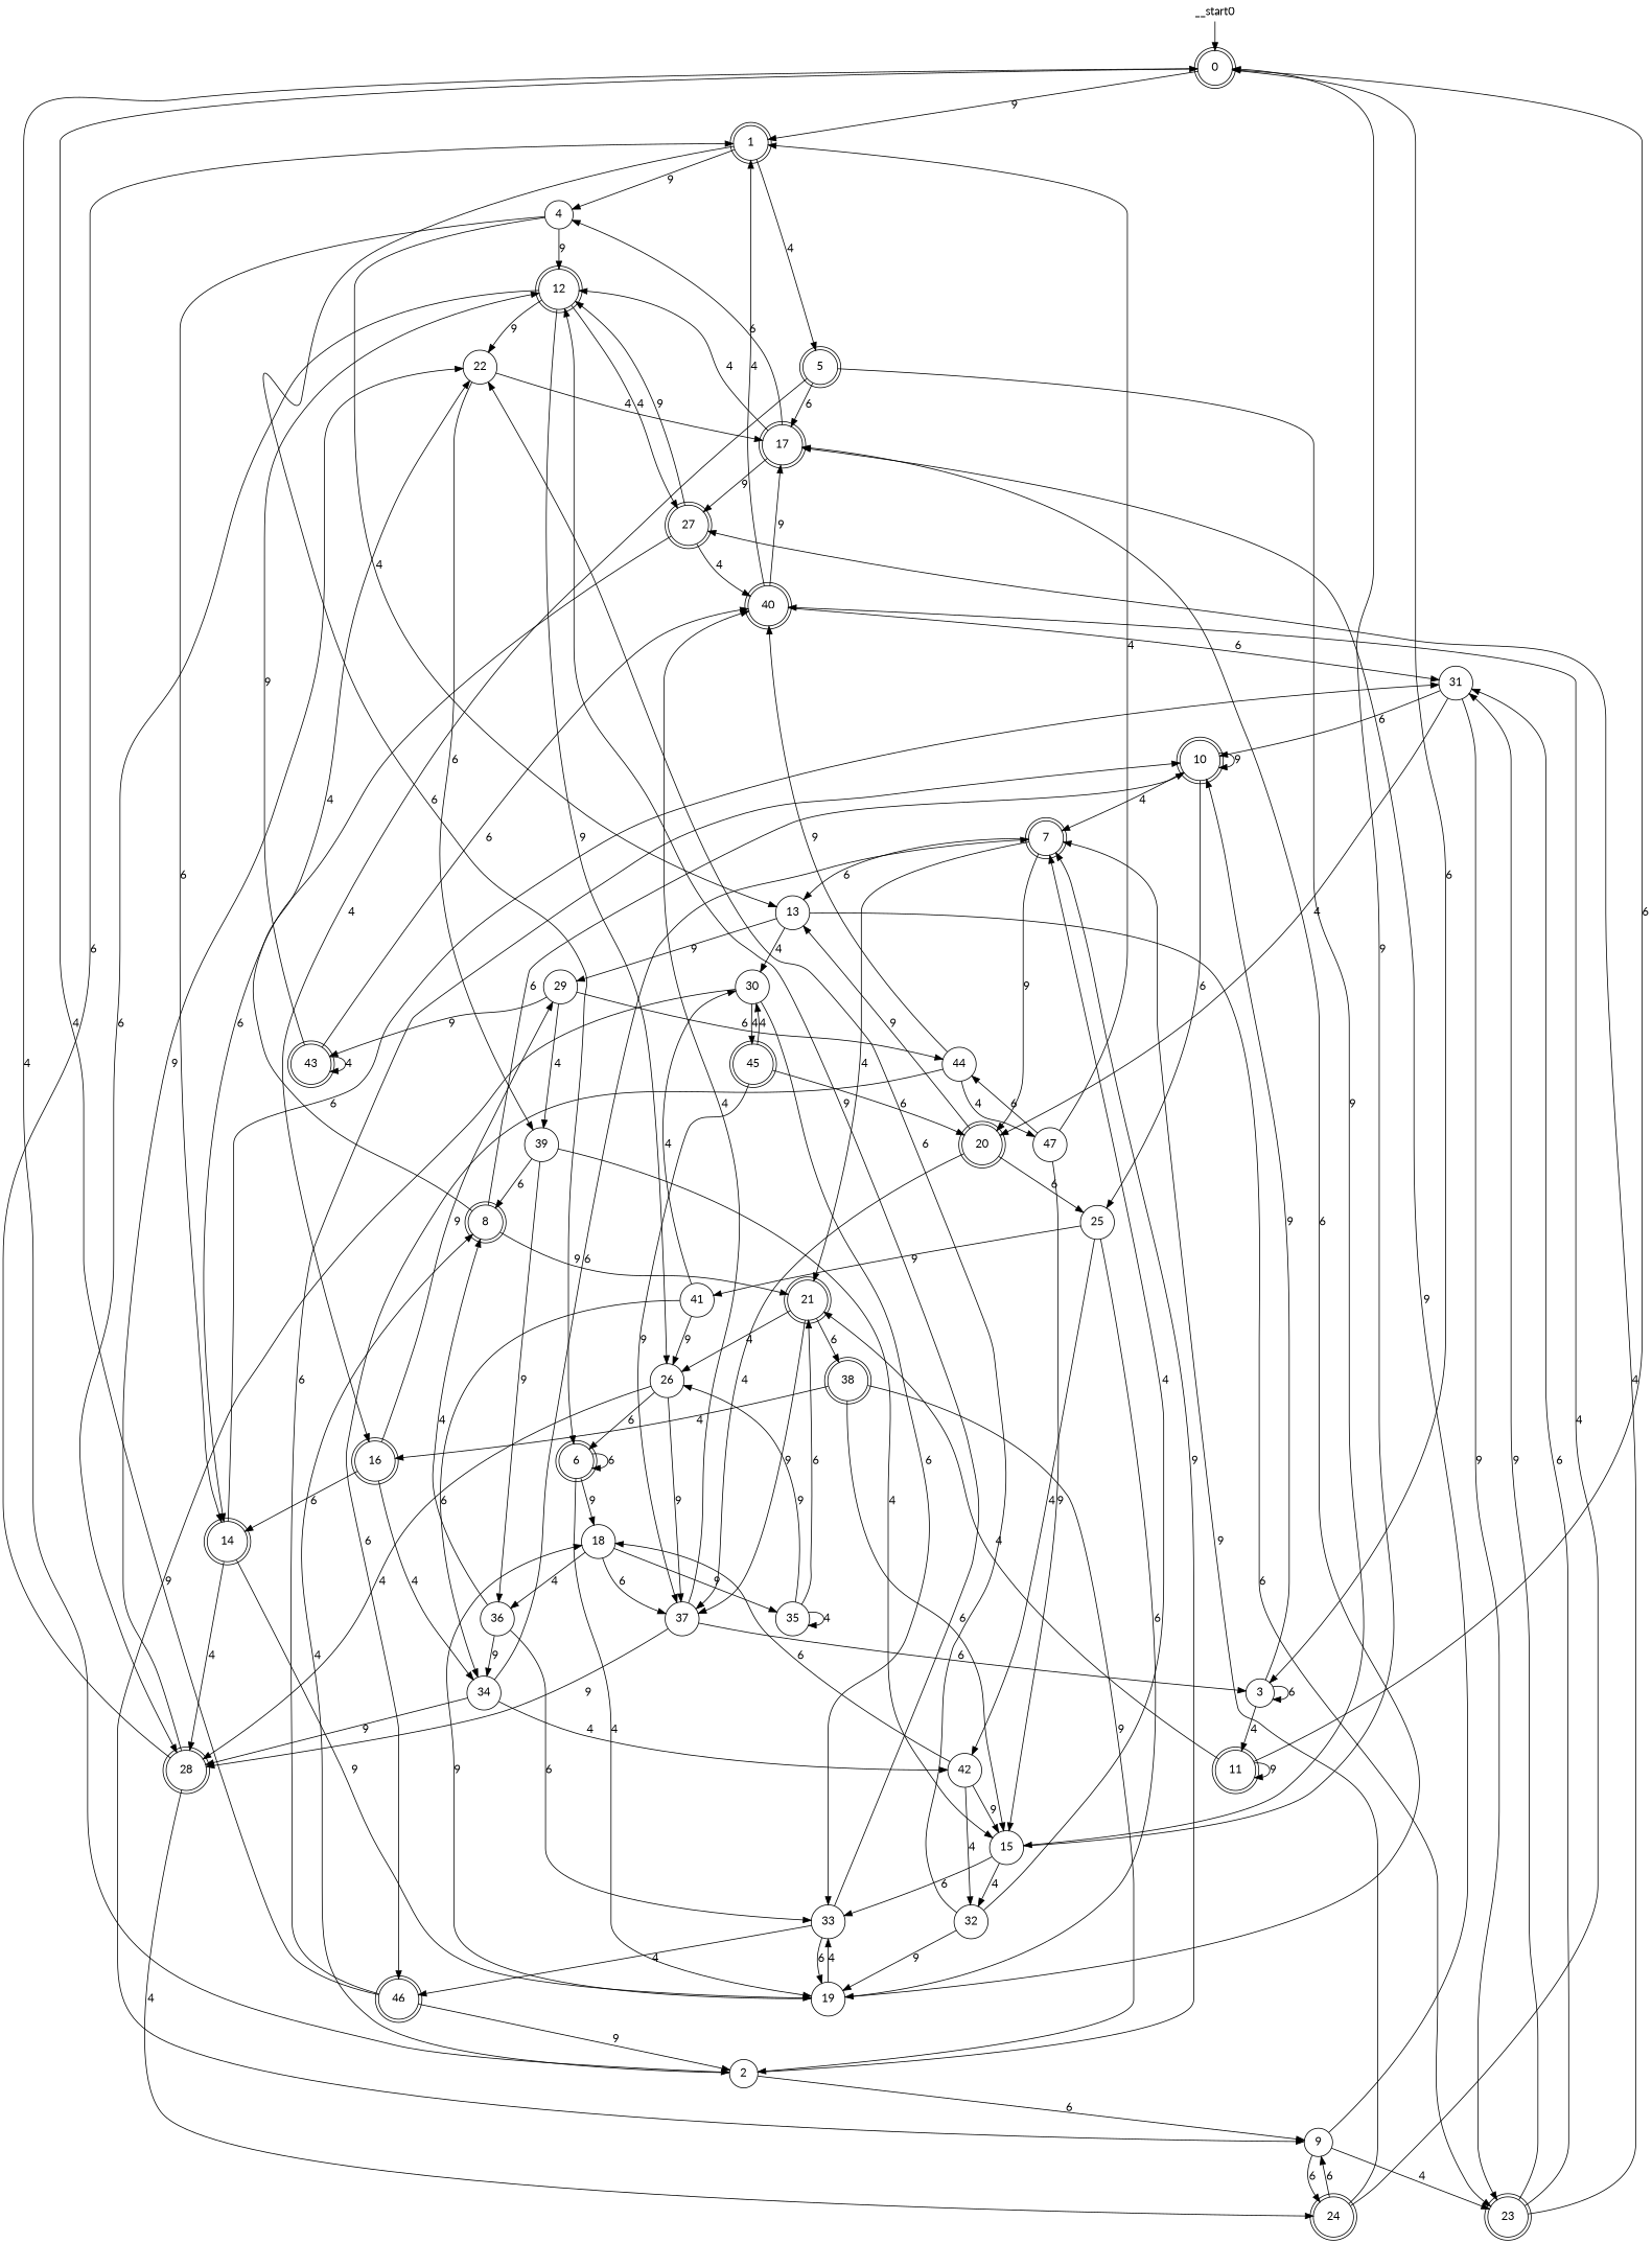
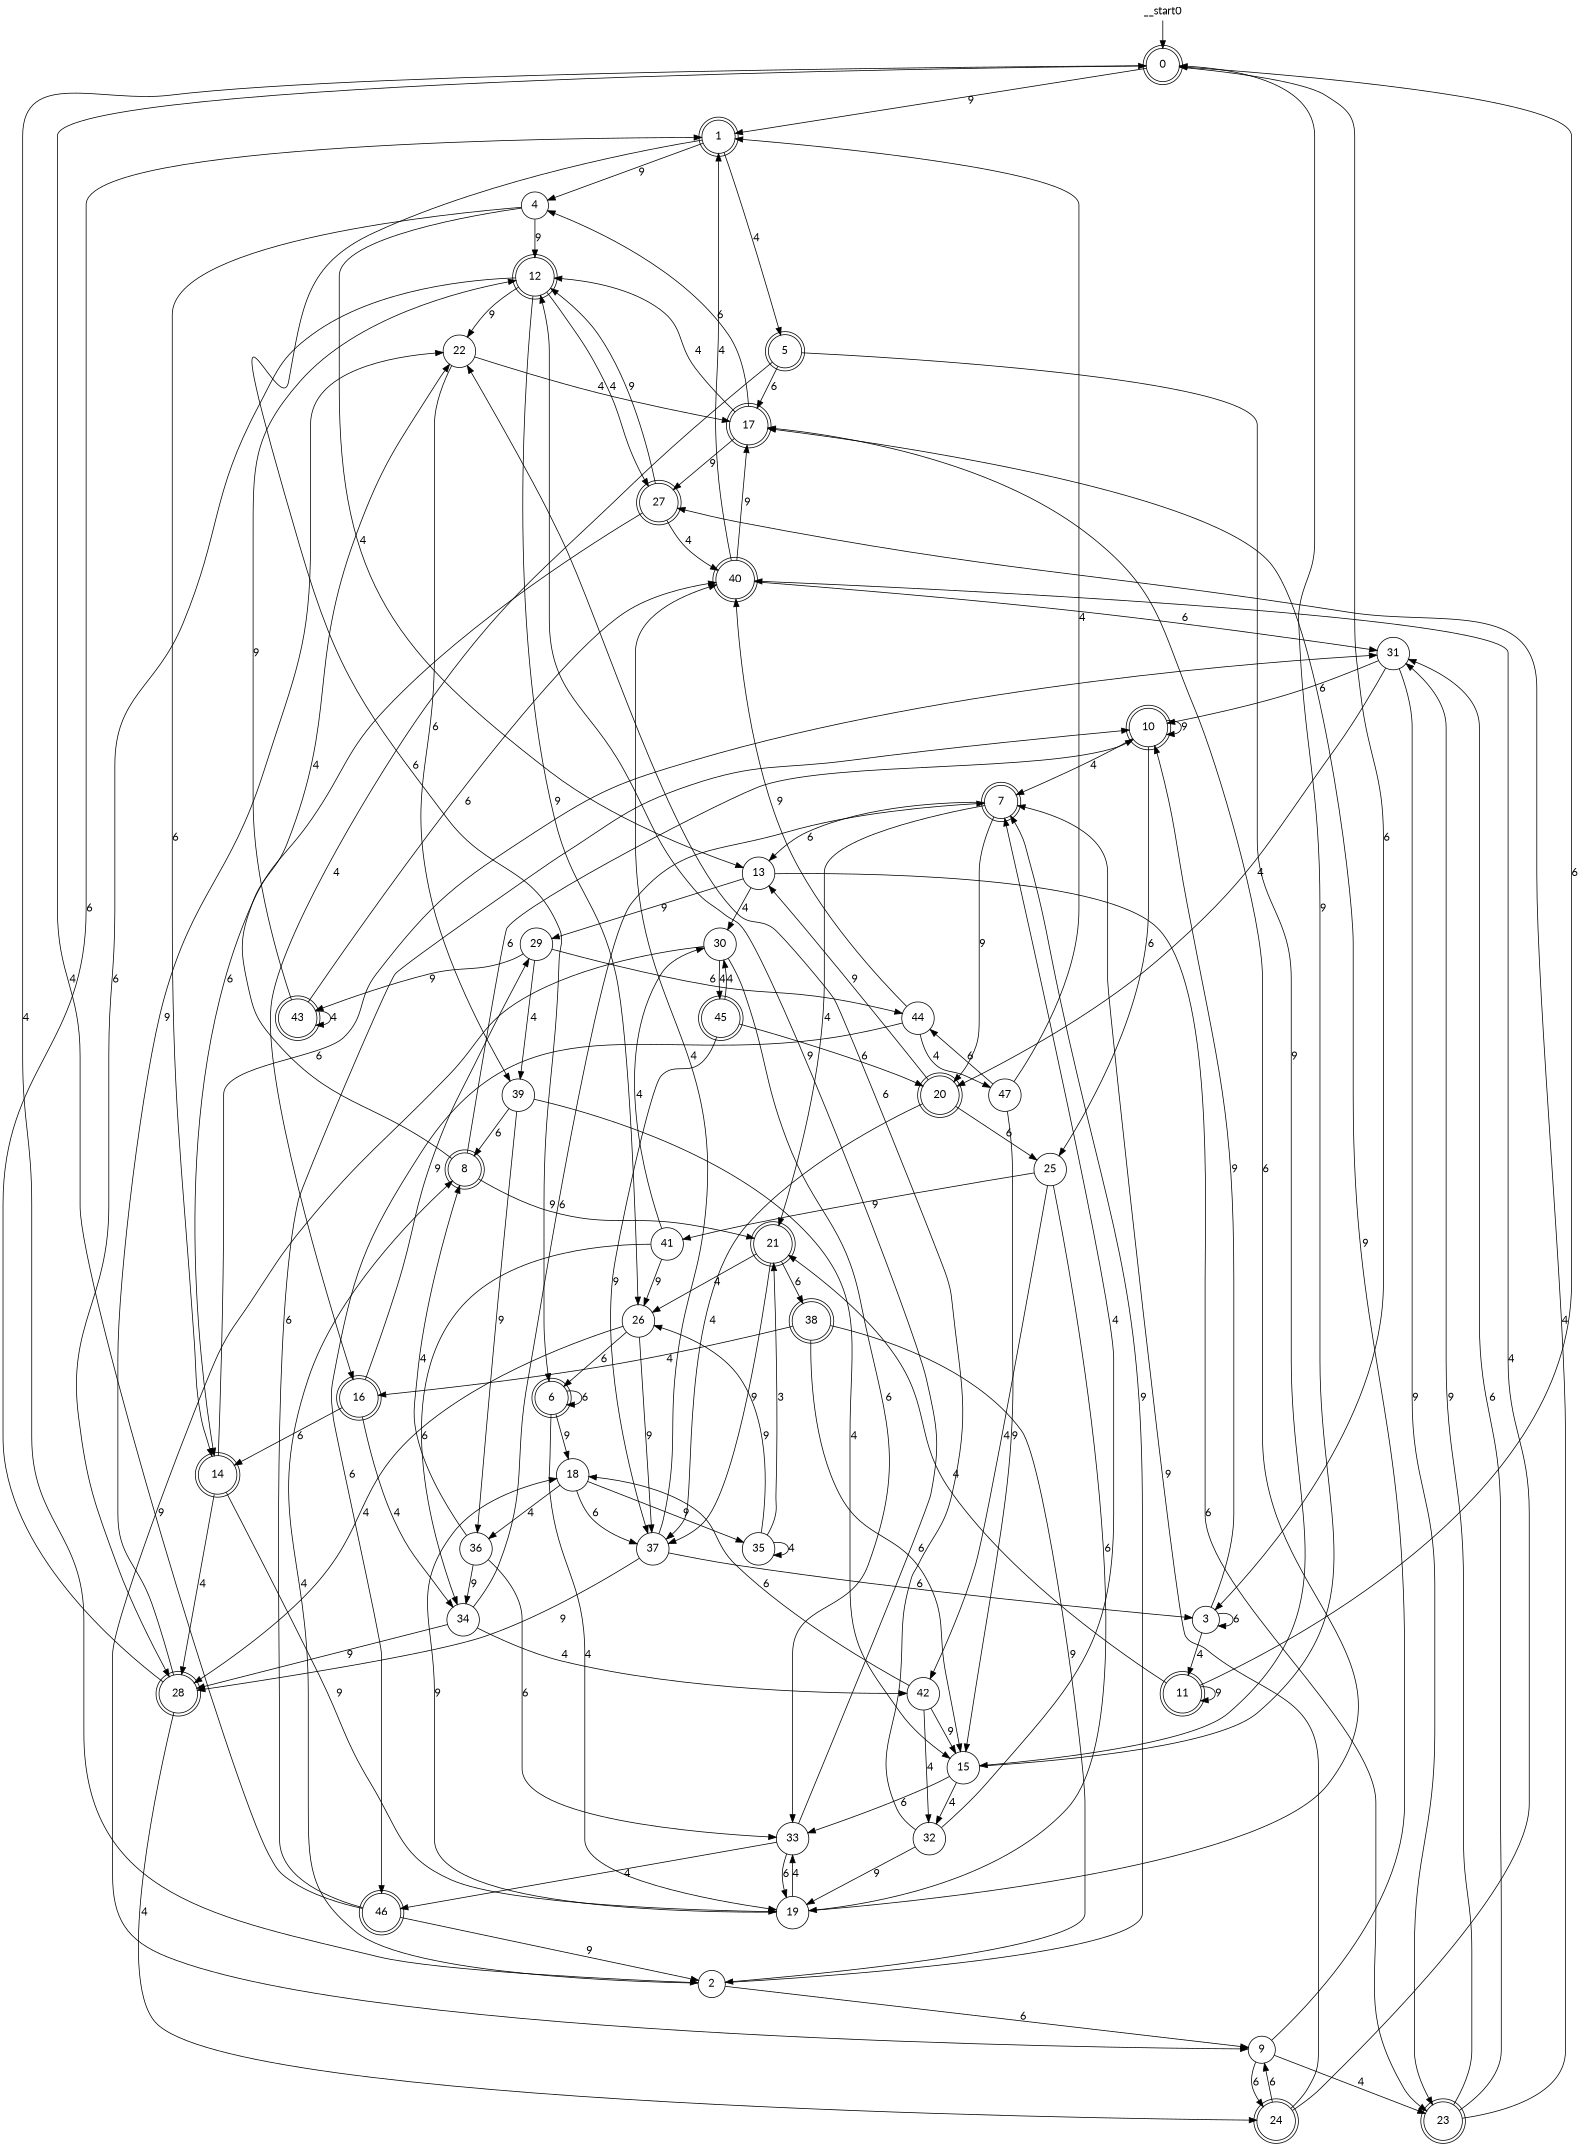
  digraph {
    fontname=Lato
    node [fontname=Lato shape=circle]
    edge [fontname=Lato]
    n1 [label=0 shape=doublecircle]
    n2 [label=1 shape=doublecircle]
    n3 [label=2]
    n4 [label=3]
    n5 [label=4]
    n6 [label=5 shape=doublecircle]
    n7 [label=6 shape=doublecircle]
    n8 [label=7 shape=doublecircle]
    n9 [label=8 shape=doublecircle]
    n10 [label=9]
    n11 [label=10 shape=doublecircle]
    n12 [label=11 shape=doublecircle]
    n13 [label=12 shape=doublecircle]
    n14 [label=13]
    n15 [label=14 shape=doublecircle]
    n16 [label=15]
    n17 [label=16 shape=doublecircle]
    n18 [label=17 shape=doublecircle]
    n19 [label=18]
    n20 [label=19]
    n21 [label=20 shape=doublecircle]
    n22 [label=21 shape=doublecircle]
    n23 [label=22]
    n24 [label=23 shape=doublecircle]
    n25 [label=24 shape=doublecircle]
    n26 [label=25]
    n27 [label=26]
    n28 [label=27 shape=doublecircle]
    n29 [label=28 shape=doublecircle]
    n30 [label=29]
    n31 [label=30]
    n32 [label=31]
    n33 [label=32]
    n34 [label=33]
    n35 [label=34]
    n36 [label=35]
    n37 [label=36]
    n38 [label=37]
    n39 [label=38 shape=doublecircle]
    n40 [label=39]
    n41 [label=40 shape=doublecircle]
    n42 [label=41]
    n43 [label=42]
    n44 [label=43 shape=doublecircle]
    n45 [label=44]
    n46 [label=45 shape=doublecircle]
    n47 [label=46 shape=doublecircle]
    n48 [label=47]
    __start0 [height=0 shape=none width=0]
    n1 -> n2 [label=9]
    n1 -> n3 [label=4]
    n1 -> n4 [label=6]
    n2 -> n5 [label=9]
    n2 -> n6 [label=4]
    n2 -> n7 [label=6]
    n3 -> n8 [label=9]
    n3 -> n9 [label=4]
    n3 -> n10 [label=6]
    n4 -> n4 [label=6]
    n4 -> n11 [label=9]
    n4 -> n12 [label=4]
    n5 -> n13 [label=9]
    n5 -> n14 [label=4]
    n5 -> n15 [label=6]
    n6 -> n16 [label=9]
    n6 -> n17 [label=4]
    n6 -> n18 [label=6]
    n7 -> n7 [label=6]
    n7 -> n19 [label=9]
    n7 -> n20 [label=4]
    n8 -> n14 [label=6]
    n8 -> n21 [label=9]
    n8 -> n22 [label=4]
    n9 -> n11 [label=6]
    n9 -> n22 [label=9]
    n9 -> n23 [label=4]
    n10 -> n18 [label=9]
    n10 -> n24 [label=4]
    n10 -> n25 [label=6]
    n11 -> n8 [label=4]
    n11 -> n11 [label=9]
    n11 -> n26 [label=6]
    n12 -> n1 [label=6]
    n12 -> n12 [label=9]
    n12 -> n22 [label=4]
    n13 -> n23 [label=9]
    n13 -> n27 [label=9]
    n13 -> n28 [label=4]
    n13 -> n29 [label=6]
    n14 -> n24 [label=6]
    n14 -> n30 [label=9]
    n14 -> n31 [label=4]
    n15 -> n20 [label=9]
    n15 -> n29 [label=4]
    n15 -> n32 [label=6]
    n16 -> n1 [label=9]
    n16 -> n33 [label=4]
    n16 -> n34 [label=6]
    n17 -> n15 [label=6]
    n17 -> n30 [label=9]
    n17 -> n35 [label=4]
    n18 -> n5 [label=6]
    n18 -> n13 [label=4]
    n18 -> n28 [label=9]
    n19 -> n36 [label=9]
    n19 -> n37 [label=4]
    n19 -> n38 [label=6]
    n20 -> n18 [label=6]
    n20 -> n19 [label=9]
    n20 -> n34 [label=4]
    n21 -> n14 [label=9]
    n21 -> n26 [label=6]
    n21 -> n38 [label=4]
    n22 -> n27 [label=4]
    n22 -> n38 [label=9]
    n22 -> n39 [label=6]
    n23 -> n18 [label=4]
    n23 -> n40 [label=6]
    n24 -> n28 [label=4]
    n24 -> n32 [label=9]
    n24 -> n32 [label=6]
    n25 -> n8 [label=9]
    n25 -> n10 [label=6]
    n25 -> n41 [label=4]
    n26 -> n20 [label=6]
    n26 -> n42 [label=9]
    n26 -> n43 [label=4]
    n27 -> n7 [label=6]
    n27 -> n29 [label=4]
    n27 -> n38 [label=9]
    n28 -> n13 [label=9]
    n28 -> n15 [label=6]
    n28 -> n41 [label=4]
    n29 -> n2 [label=6]
    n29 -> n23 [label=9]
    n29 -> n25 [label=4]
    n30 -> n40 [label=4]
    n30 -> n44 [label=9]
    n30 -> n45 [label=6]
    n31 -> n10 [label=9]
    n31 -> n34 [label=6]
    n31 -> n46 [label=4]
    n32 -> n11 [label=6]
    n32 -> n21 [label=4]
    n32 -> n24 [label=9]
    n33 -> n8 [label=4]
    n33 -> n20 [label=9]
    n33 -> n23 [label=6]
    n34 -> n13 [label=9]
    n34 -> n20 [label=6]
    n34 -> n47 [label=4]
    n35 -> n8 [label=6]
    n35 -> n29 [label=9]
    n35 -> n43 [label=4]
-   n36 -> n22 [label=6]
+   n36 -> n22 [label=3]
    n36 -> n27 [label=9]
    n36 -> n36 [label=4]
    n37 -> n9 [label=4]
    n37 -> n34 [label=6]
    n37 -> n35 [label=9]
    n38 -> n4 [label=6]
    n38 -> n29 [label=9]
    n38 -> n41 [label=4]
    n39 -> n3 [label=9]
    n39 -> n16 [label=6]
    n39 -> n17 [label=4]
    n40 -> n9 [label=6]
    n40 -> n16 [label=4]
    n40 -> n37 [label=9]
    n41 -> n2 [label=4]
    n41 -> n18 [label=9]
    n41 -> n32 [label=6]
    n42 -> n27 [label=9]
    n42 -> n31 [label=4]
    n42 -> n35 [label=6]
    n43 -> n16 [label=9]
    n43 -> n19 [label=6]
    n43 -> n33 [label=4]
    n44 -> n13 [label=9]
    n44 -> n41 [label=6]
    n44 -> n44 [label=4]
    n45 -> n41 [label=9]
    n45 -> n47 [label=6]
    n45 -> n48 [label=4]
    n46 -> n21 [label=6]
    n46 -> n31 [label=4]
    n46 -> n38 [label=9]
    n47 -> n1 [label=4]
    n47 -> n3 [label=9]
    n47 -> n11 [label=6]
    n48 -> n2 [label=4]
    n48 -> n16 [label=9]
    n48 -> n45 [label=6]
    __start0 -> n1
  }
